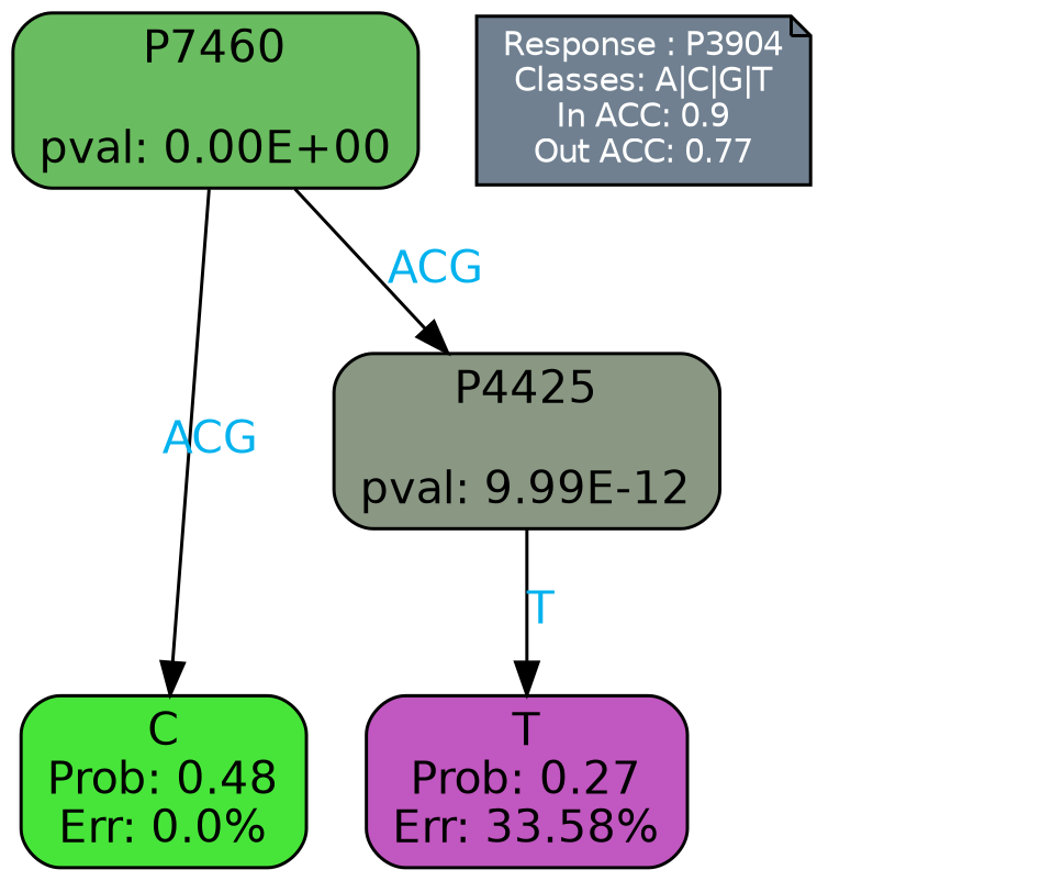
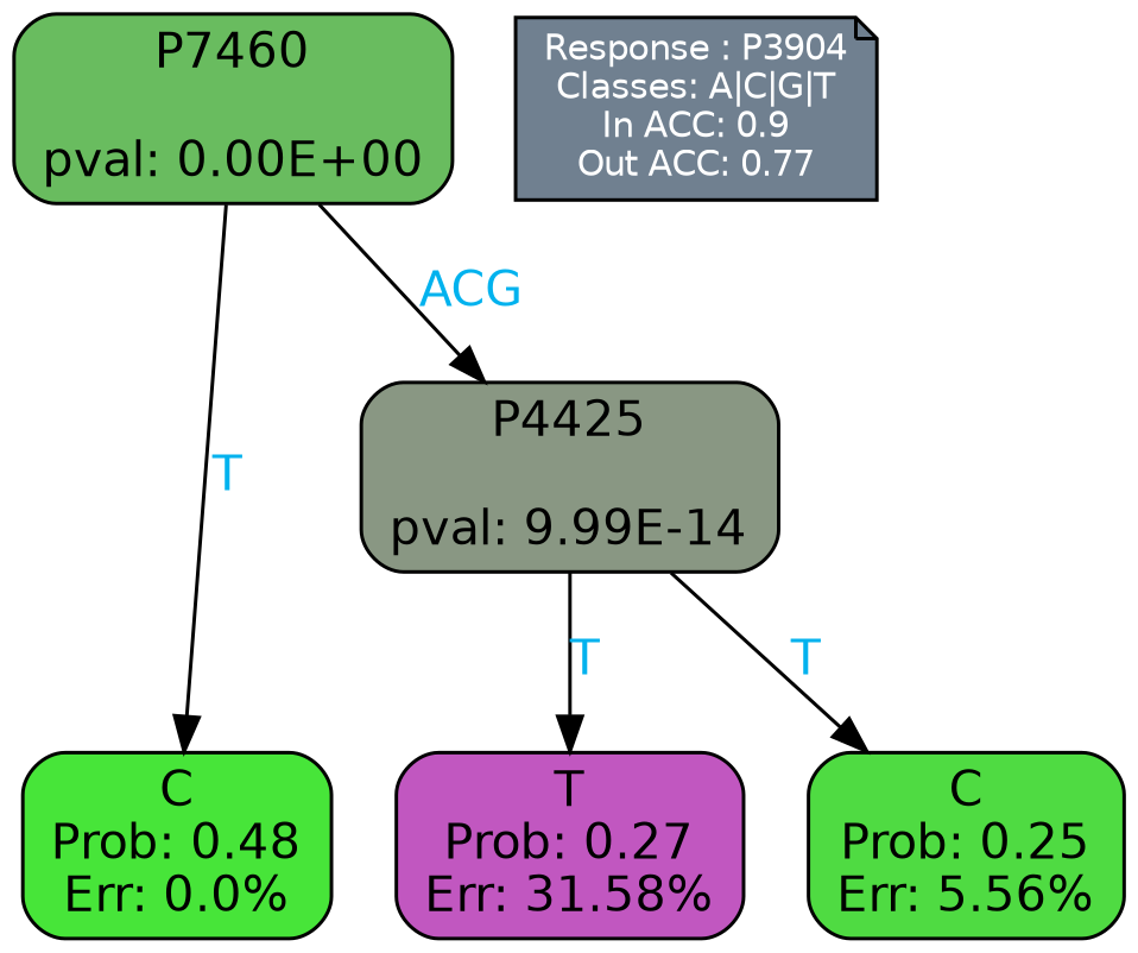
  digraph {
    ranksep=equally
    splines=polylines
    node [color=black fontname=helvetica shape=box style="filled, rounded"]
    edge [fontcolor=deepskyblue2 fontname=helvetica]
-   n1 [fillcolor="#c157c0" label="T\nProb: 0.27\nErr: 33.58%"]
+   n1 [fillcolor="#c157c0" label="T\nProb: 0.27\nErr: 31.58%"]
+   n2 [fillcolor="#4fdb42" label="C\nProb: 0.25\nErr: 5.56%"]
    n3 [fillcolor="#47e539" label="C\nProb: 0.48\nErr: 0.0%"]
    n4 [align=left fillcolor=slategray fontcolor=white fontsize=10 label="Response : P3904\nClasses: A|C|G|T\nIn ACC: 0.9\nOut ACC: 0.77\n" shape=note style=filled]
    n5 [fillcolor="#69bc5f" label="P7460\n\npval: 0.00E+00"]
-   n6 [fillcolor="#899783" label="P4425\n\npval: 9.99E-12"]
+   n6 [fillcolor="#899783" label="P4425\n\npval: 9.99E-14"]
    subgraph sub_1 {
      rank=same
      n1
+     n2
      n3
    }
    subgraph sub_2 {
      rank=same
      n4
      n5
    }
-   n5 -> n3 [label=ACG]
+   n5 -> n3 [label=T]
    n5 -> n6 [label=ACG]
    n6 -> n1 [label=T]
+   n6 -> n2 [label=T]
  }
